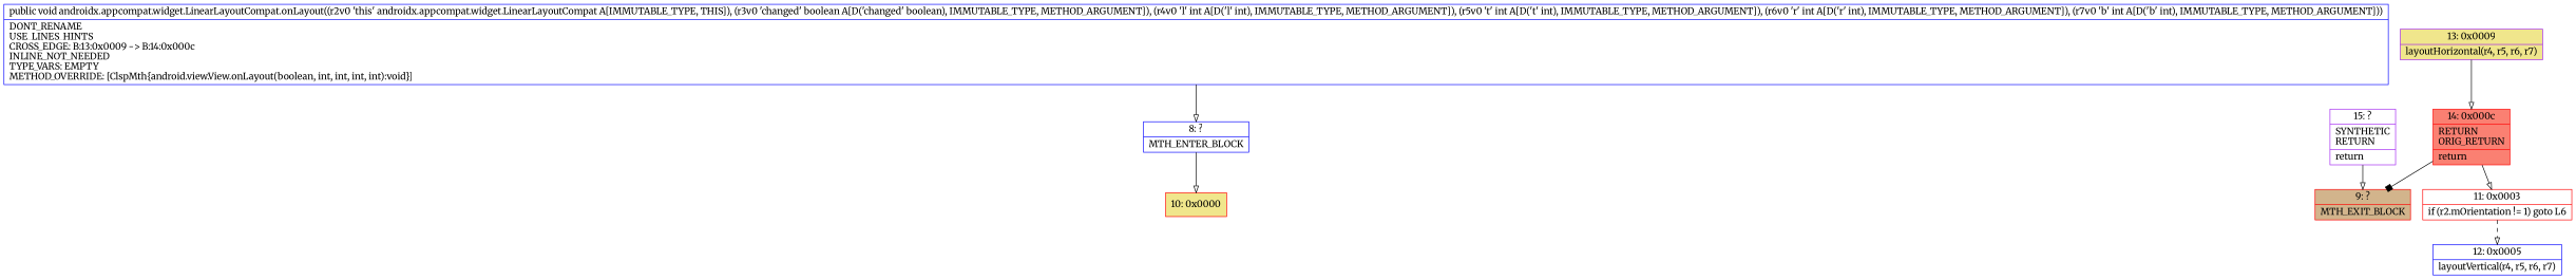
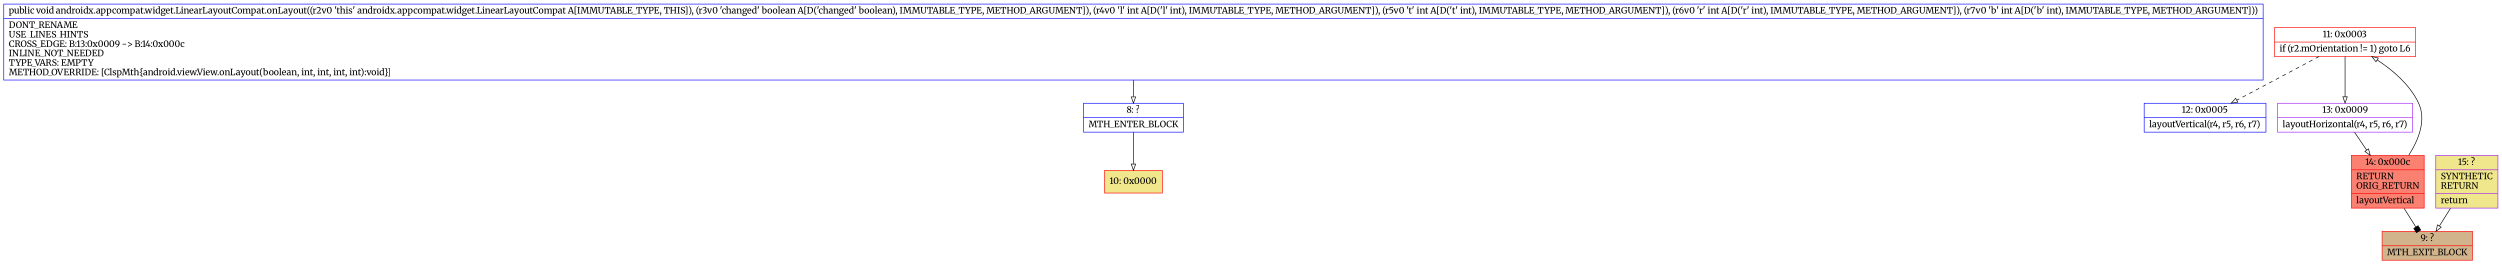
  digraph {
    fontname=Merriweather
    node [color=red fillcolor=white fontname=Merriweather shape=record style=filled]
    edge [arrowhead=onormal fontname=Merriweather]
    n1 [color=blue label="{8\:\ ?|MTH_ENTER_BLOCK\l}"]
    n2 [fillcolor=khaki label="{10\:\ 0x0000}"]
    n3 [label="{11\:\ 0x0003|if (r2.mOrientation != 1) goto L6\l}"]
    n4 [color=blue label="{12\:\ 0x0005|layoutVertical(r4, r5, r6, r7)\l}"]
-   n5 [color=purple fillcolor=khaki label="{13\:\ 0x0009|layoutHorizontal(r4, r5, r6, r7)\l}"]
-   n6 [fillcolor=salmon label="{14\:\ 0x000c|RETURN\lORIG_RETURN\l|return\l}"]
-   n7 [color=purple label="{15\:\ ?|SYNTHETIC\lRETURN\l|return\l}"]
+   n5 [color=purple label="{13\:\ 0x0009|layoutHorizontal(r4, r5, r6, r7)\l}"]
+   n6 [fillcolor=salmon label="{14\:\ 0x000c|RETURN\lORIG_RETURN\l|layoutVertical\l}"]
+   n7 [color=purple fillcolor=khaki label="{15\:\ ?|SYNTHETIC\lRETURN\l|return\l}"]
    n8 [fillcolor=tan label="{9\:\ ?|MTH_EXIT_BLOCK\l}"]
    n9 [color=blue label="{public void androidx.appcompat.widget.LinearLayoutCompat.onLayout((r2v0 'this' androidx.appcompat.widget.LinearLayoutCompat A[IMMUTABLE_TYPE, THIS]), (r3v0 'changed' boolean A[D('changed' boolean), IMMUTABLE_TYPE, METHOD_ARGUMENT]), (r4v0 'l' int A[D('l' int), IMMUTABLE_TYPE, METHOD_ARGUMENT]), (r5v0 't' int A[D('t' int), IMMUTABLE_TYPE, METHOD_ARGUMENT]), (r6v0 'r' int A[D('r' int), IMMUTABLE_TYPE, METHOD_ARGUMENT]), (r7v0 'b' int A[D('b' int), IMMUTABLE_TYPE, METHOD_ARGUMENT]))  | DONT_RENAME\lUSE_LINES_HINTS\lCROSS_EDGE: B:13:0x0009 \-\> B:14:0x000c\lINLINE_NOT_NEEDED\lTYPE_VARS: EMPTY\lMETHOD_OVERRIDE: [ClspMth\{android.view.View.onLayout(boolean, int, int, int, int):void\}]\l}"]
    n1 -> n2
    n3 -> n4 [style=dashed]
+   n3 -> n5
    n5 -> n6
    n6 -> n3
    n6 -> n8 [arrowhead=box]
    n7 -> n8
    n9 -> n1
  }
